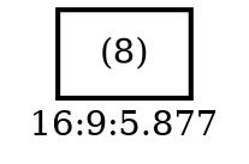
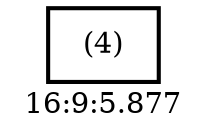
  digraph {
    label="16:9:5.877"
-   n1 [color=black fontcolor=black label="(8)" shape=rectangle style=bold]
+   n1 [color=black fontcolor=black label="(4)" shape=rectangle style=bold]
  }
